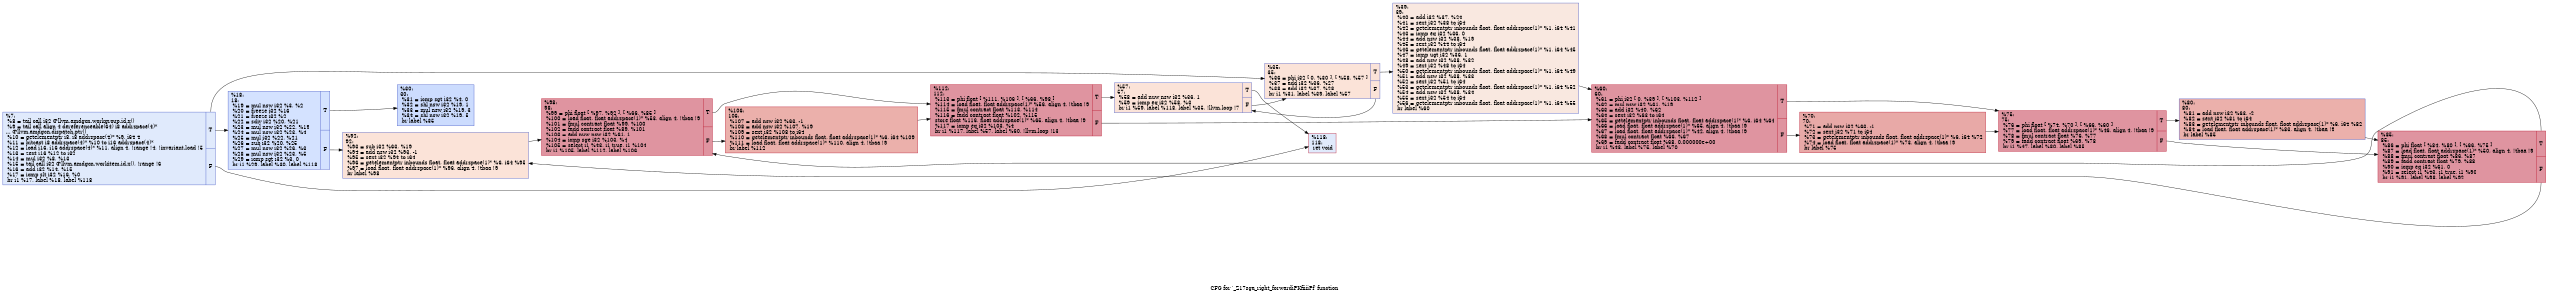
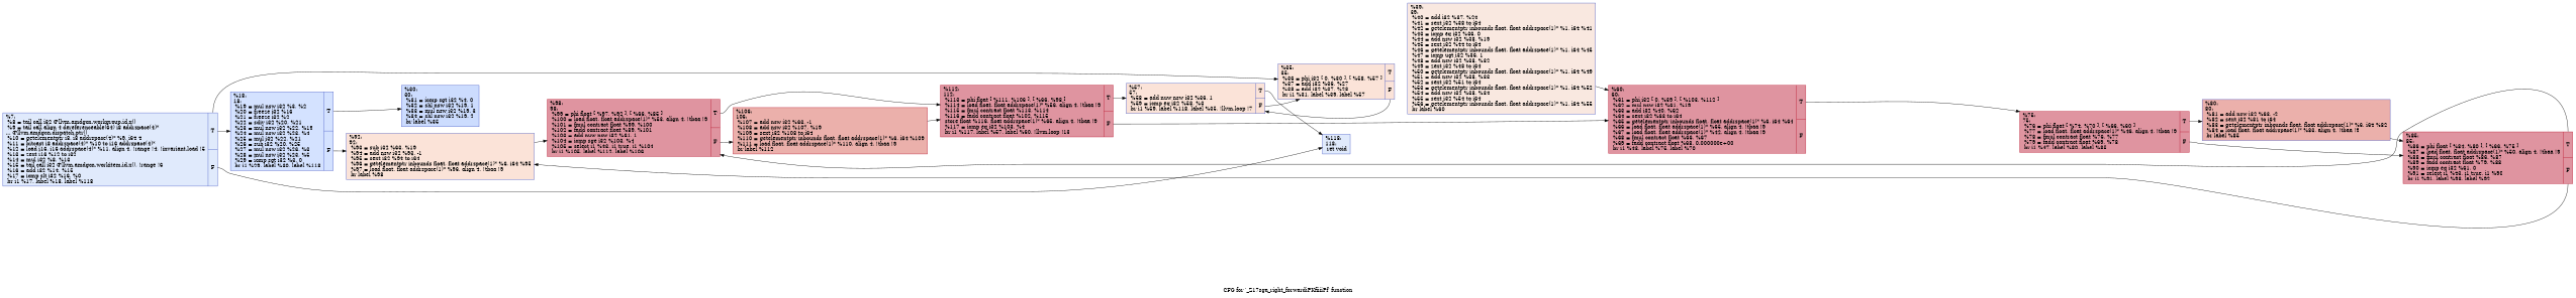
  digraph {
    label="CFG for '_Z17sga_right_forwardiPKfiiiiPf' function"
    rankdir=LR
    node [color="#3d50c3ff" fillcolor="#b70d2870" shape=record style=filled]
    edge [tailport=s0]
    n1 [fillcolor="#b9d0f970" label="{%7:\l  %8 = tail call i32 @llvm.amdgcn.workgroup.id.x()\l  %9 = tail call align 4 dereferenceable(64) i8 addrspace(4)*\l... @llvm.amdgcn.dispatch.ptr()\l  %10 = getelementptr i8, i8 addrspace(4)* %9, i64 4\l  %11 = bitcast i8 addrspace(4)* %10 to i16 addrspace(4)*\l  %12 = load i16, i16 addrspace(4)* %11, align 4, !range !4, !invariant.load !5\l  %13 = zext i16 %12 to i32\l  %14 = mul i32 %8, %13\l  %15 = tail call i32 @llvm.amdgcn.workitem.id.x(), !range !6\l  %16 = add i32 %14, %15\l  %17 = icmp slt i32 %16, %0\l  br i1 %17, label %18, label %118\l|{<s0>T|<s1>F}}"]
    n2 [fillcolor="#9ebeff70" label="{%18:\l18:                                               \l  %19 = mul nsw i32 %3, %2\l  %20 = freeze i32 %16\l  %21 = freeze i32 %2\l  %22 = sdiv i32 %20, %21\l  %23 = mul nsw i32 %22, %19\l  %24 = mul nsw i32 %23, %4\l  %25 = mul i32 %22, %21\l  %26 = sub i32 %20, %25\l  %27 = mul nsw i32 %26, %3\l  %28 = mul nsw i32 %23, %5\l  %29 = icmp sgt i32 %3, 0\l  br i1 %29, label %30, label %118\l|{<s0>T|<s1>F}}"]
-   n3 [color="#b70d28ff" fillcolor="#b9d0f970" label="{%118:\l118:                                              \l  ret void\l}"]
+   n3 [fillcolor="#b9d0f970" label="{%118:\l118:                                              \l  ret void\l}"]
    n4 [fillcolor="#f6bfa670" label="{%35:\l35:                                               \l  %36 = phi i32 [ 0, %30 ], [ %58, %57 ]\l  %37 = add i32 %36, %27\l  %38 = add i32 %37, %28\l  br i1 %31, label %39, label %57\l|{<s0>T|<s1>F}}"]
-   n5 [fillcolor="#8caffe70" label="{%30:\l30:                                               \l  %31 = icmp sgt i32 %4, 0\l  %32 = shl nsw i32 %19, 1\l  %33 = mul nsw i32 %19, 3\l  %34 = shl nsw i32 %19, 5\l  br label %35\l}"]
+   n5 [fillcolor="#8caffe70" label="{%30:\l30:                                               \l  %31 = icmp sgt i32 %4, 0\l  %32 = shl nsw i32 %19, 1\l  %33 = mul nsw i32 %19, 3\l  %34 = shl nsw i32 %19, 2\l  br label %35\l}"]
    n6 [fillcolor="#f6bfa670" label="{%92:\l92:                                               \l  %93 = sub i32 %63, %19\l  %94 = add nsw i32 %93, -1\l  %95 = sext i32 %94 to i64\l  %96 = getelementptr inbounds float, float addrspace(1)* %6, i64 %95\l  %97 = load float, float addrspace(1)* %96, align 4, !tbaa !9\l  br label %98\l}"]
    n7 [fillcolor="#f1ccb870" label="{%39:\l39:                                               \l  %40 = add i32 %37, %24\l  %41 = sext i32 %38 to i64\l  %42 = getelementptr inbounds float, float addrspace(1)* %1, i64 %41\l  %43 = icmp eq i32 %36, 0\l  %44 = add nsw i32 %38, %19\l  %45 = sext i32 %44 to i64\l  %46 = getelementptr inbounds float, float addrspace(1)* %1, i64 %45\l  %47 = icmp ugt i32 %36, 1\l  %48 = add nsw i32 %38, %32\l  %49 = zext i32 %48 to i64\l  %50 = getelementptr inbounds float, float addrspace(1)* %1, i64 %49\l  %51 = add nsw i32 %38, %33\l  %52 = sext i32 %51 to i64\l  %53 = getelementptr inbounds float, float addrspace(1)* %1, i64 %52\l  %54 = add nsw i32 %38, %34\l  %55 = sext i32 %54 to i64\l  %56 = getelementptr inbounds float, float addrspace(1)* %1, i64 %55\l  br label %60\l}"]
    n8 [fillcolor="#f6bfa670" label="{%57:\l57:                                               \l  %58 = add nuw nsw i32 %36, 1\l  %59 = icmp eq i32 %58, %3\l  br i1 %59, label %118, label %35, !llvm.loop !7\l|{<s0>T|<s1>F}}"]
    n9 [color="#b70d28ff" label="{%60:\l60:                                               \l  %61 = phi i32 [ 0, %39 ], [ %103, %112 ]\l  %62 = mul nsw i32 %61, %19\l  %63 = add i32 %40, %62\l  %64 = sext i32 %63 to i64\l  %65 = getelementptr inbounds float, float addrspace(1)* %6, i64 %64\l  %66 = load float, float addrspace(1)* %65, align 4, !tbaa !9\l  %67 = load float, float addrspace(1)* %42, align 4, !tbaa !9\l  %68 = fmul contract float %66, %67\l  %69 = fadd contract float %68, 0.000000e+00\l  br i1 %43, label %75, label %70\l|{<s0>T|<s1>F}}"]
    n10 [color="#b70d28ff" label="{%75:\l75:                                               \l  %76 = phi float [ %74, %70 ], [ %66, %60 ]\l  %77 = load float, float addrspace(1)* %46, align 4, !tbaa !9\l  %78 = fmul contract float %76, %77\l  %79 = fadd contract float %69, %78\l  br i1 %47, label %80, label %85\l|{<s0>T|<s1>F}}"]
-   n11 [color="#b70d28ff" fillcolor="#ca3b3770" label="{%70:\l70:                                               \l  %71 = add nsw i32 %63, -1\l  %72 = sext i32 %71 to i64\l  %73 = getelementptr inbounds float, float addrspace(1)* %6, i64 %72\l  %74 = load float, float addrspace(1)* %73, align 4, !tbaa !9\l  br label %75\l}"]
    n12 [fillcolor="#d24b4070" label="{%80:\l80:                                               \l  %81 = add nsw i32 %63, -2\l  %82 = sext i32 %81 to i64\l  %83 = getelementptr inbounds float, float addrspace(1)* %6, i64 %82\l  %84 = load float, float addrspace(1)* %83, align 4, !tbaa !9\l  br label %85\l}"]
    n13 [color="#b70d28ff" label="{%85:\l85:                                               \l  %86 = phi float [ %84, %80 ], [ %66, %75 ]\l  %87 = load float, float addrspace(1)* %50, align 4, !tbaa !9\l  %88 = fmul contract float %86, %87\l  %89 = fadd contract float %79, %88\l  %90 = icmp eq i32 %61, 0\l  %91 = select i1 %43, i1 true, i1 %90\l  br i1 %91, label %98, label %92\l|{<s0>T|<s1>F}}"]
    n14 [color="#b70d28ff" label="{%98:\l98:                                               \l  %99 = phi float [ %97, %92 ], [ %66, %85 ]\l  %100 = load float, float addrspace(1)* %53, align 4, !tbaa !9\l  %101 = fmul contract float %99, %100\l  %102 = fadd contract float %89, %101\l  %103 = add nuw nsw i32 %61, 1\l  %104 = icmp sge i32 %103, %4\l  %105 = select i1 %43, i1 true, i1 %104\l  br i1 %105, label %112, label %106\l|{<s0>T|<s1>F}}"]
    n15 [color="#b70d28ff" label="{%112:\l112:                                              \l  %113 = phi float [ %111, %106 ], [ %66, %98 ]\l  %114 = load float, float addrspace(1)* %56, align 4, !tbaa !9\l  %115 = fmul contract float %113, %114\l  %116 = fadd contract float %102, %115\l  store float %116, float addrspace(1)* %65, align 4, !tbaa !9\l  %117 = icmp eq i32 %103, %4\l  br i1 %117, label %57, label %60, !llvm.loop !13\l|{<s0>T|<s1>F}}"]
    n16 [color="#b70d28ff" fillcolor="#d24b4070" label="{%106:\l106:                                              \l  %107 = add nsw i32 %63, -1\l  %108 = add nsw i32 %107, %19\l  %109 = sext i32 %108 to i64\l  %110 = getelementptr inbounds float, float addrspace(1)* %6, i64 %109\l  %111 = load float, float addrspace(1)* %110, align 4, !tbaa !9\l  br label %112\l}"]
    n1 -> n2
    n1 -> n3 [tailport=s1]
    n1 -> n4
    n2 -> n5
    n2 -> n6 [tailport=s1]
-   n4 -> n7
    n4 -> n8 [tailport=s1]
    n6 -> n14
    n7 -> n9
    n8 -> n3
    n8 -> n4 [tailport=s1]
    n9 -> n10
-   n9 -> n11 [tailport=s1]
    n10 -> n12
    n10 -> n13 [tailport=s1]
-   n11 -> n10
    n12 -> n13
    n13 -> n6 [tailport=s1]
    n13 -> n14
    n14 -> n15
    n14 -> n16 [tailport=s1]
    n15 -> n8
    n15 -> n9 [tailport=s1]
    n16 -> n15
  }
